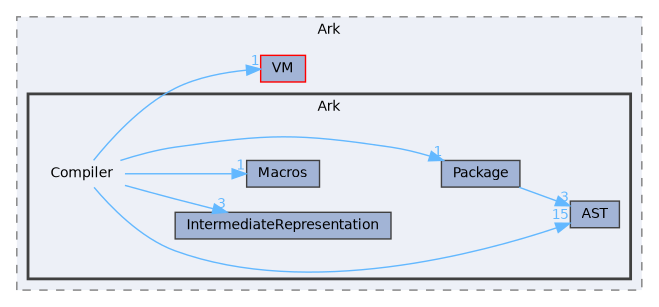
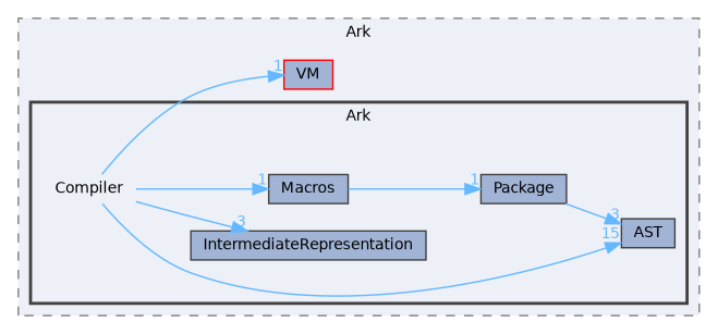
  digraph {
    compound=true
    rankdir=LR
    node [fontname=Helvetica fontsize=10 shape=box color=grey25 fillcolor="#a2b4d6" style=filled]
    edge [color=steelblue1 fontcolor=steelblue1 fontname=Helvetica fontsize=10 headlabel=1 labeldistance=1.5 labelfontname=Helvetica labelfontsize=10]
    n1 [height=0.2 label=Compiler shape=plaintext width=0.4 color="" fillcolor="" style=""]
    n2 [height=0.2 label=AST width=0.4]
    n3 [height=0.2 label=IntermediateRepresentation width=0.4]
    n4 [height=0.2 label=Macros width=0.4]
    n5 [height=0.2 label=Package width=0.4]
    n6 [color=red height=0.2 label=VM width=0.4]
    subgraph cluster_1 {
      bgcolor="#edf0f7"
      fontname=Helvetica
      fontsize=10
      label=Ark
      pencolor=grey50
      style="filled,dashed"
      n6
      subgraph cluster_2 {
        bgcolor="#edf0f7"
        fontname=Helvetica
        fontsize=10
        label=Ark
        pencolor=grey25
        style="filled,bold"
        n1
        n2
        n3
        n4
        n5
      }
    }
    n1 -> n2 [headlabel=15]
    n1 -> n3 [headlabel=3]
    n1 -> n4
-   n1 -> n5
+   n4 -> n5
    n1 -> n6
    n5 -> n2 [headlabel=3]
  }
